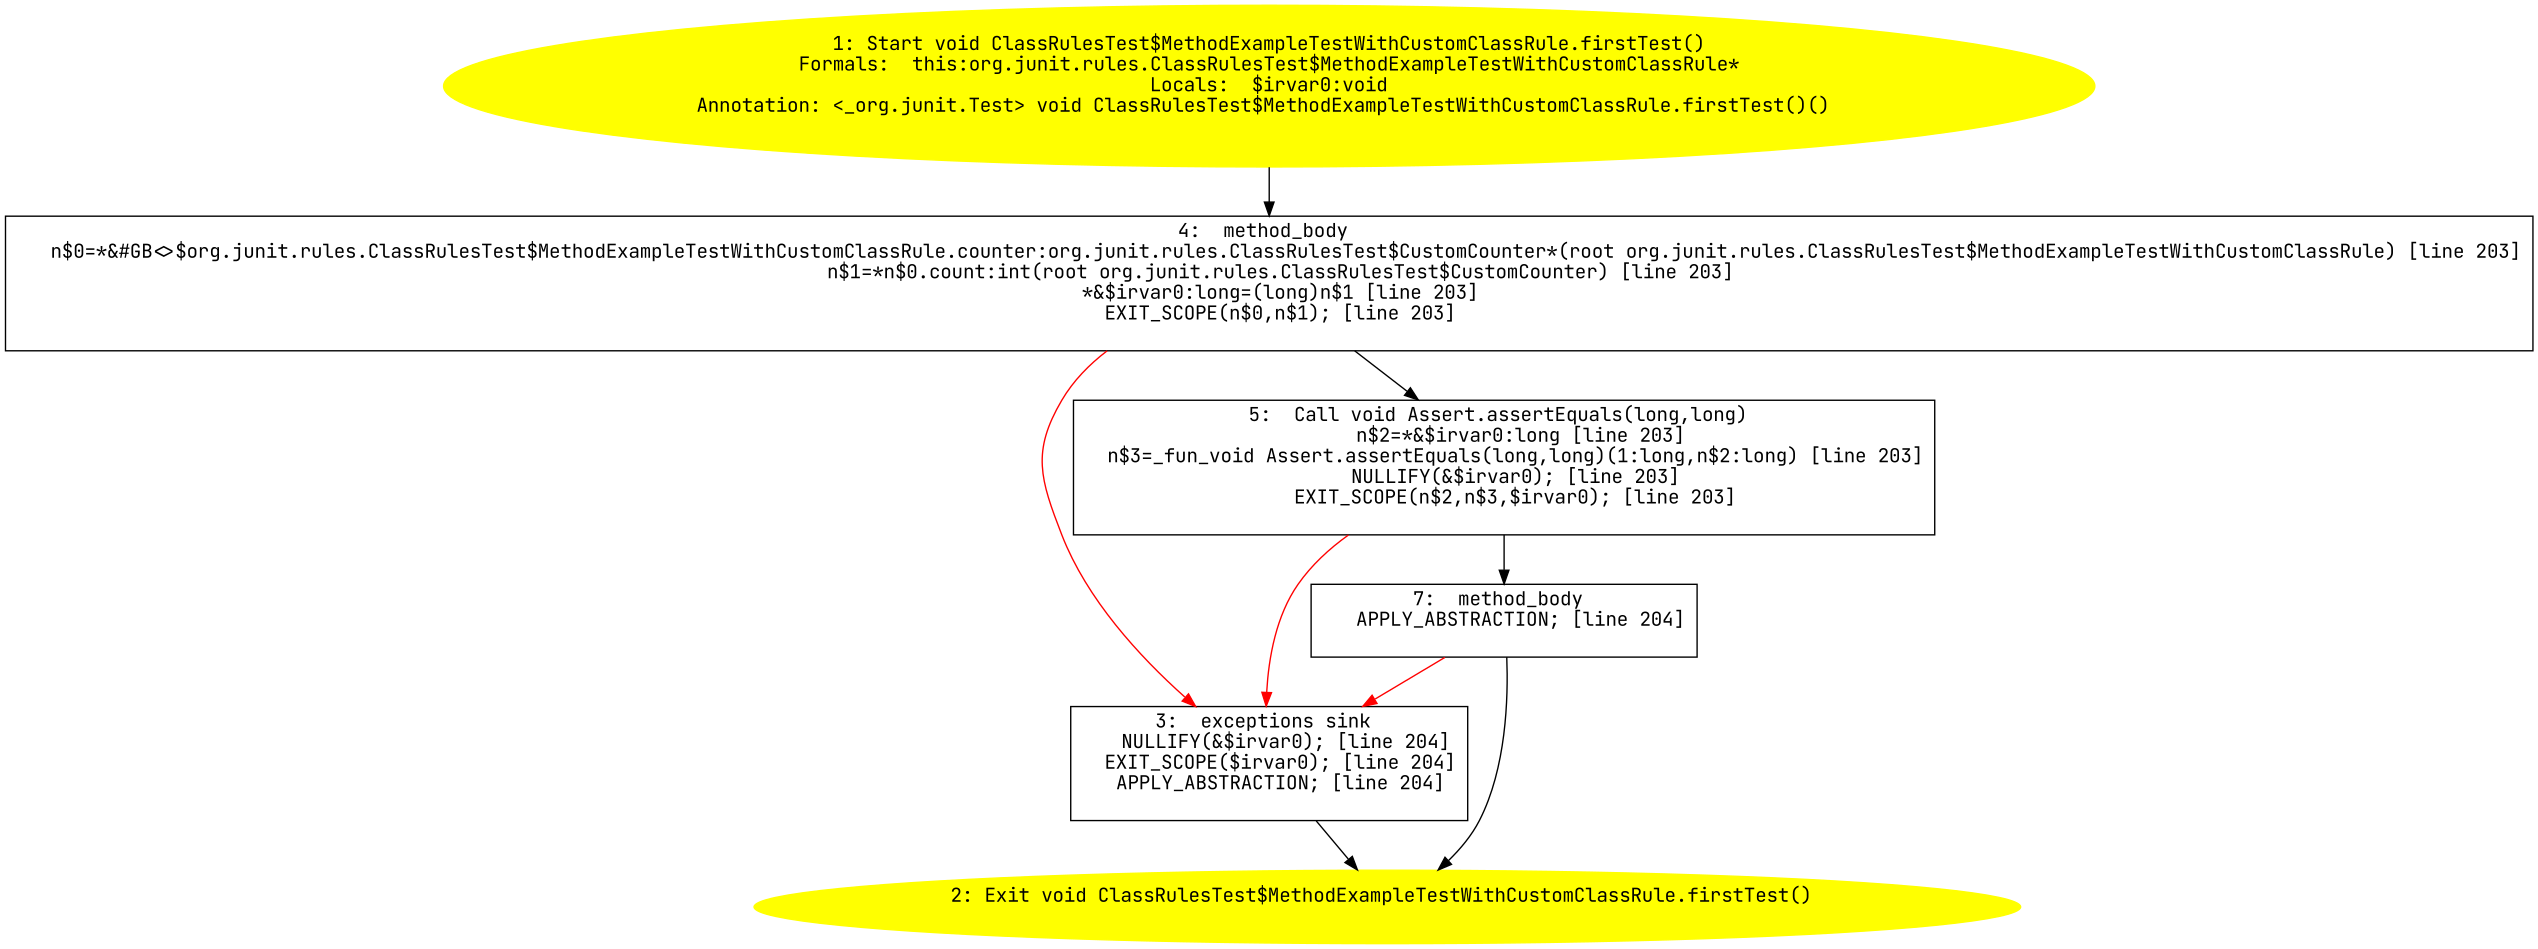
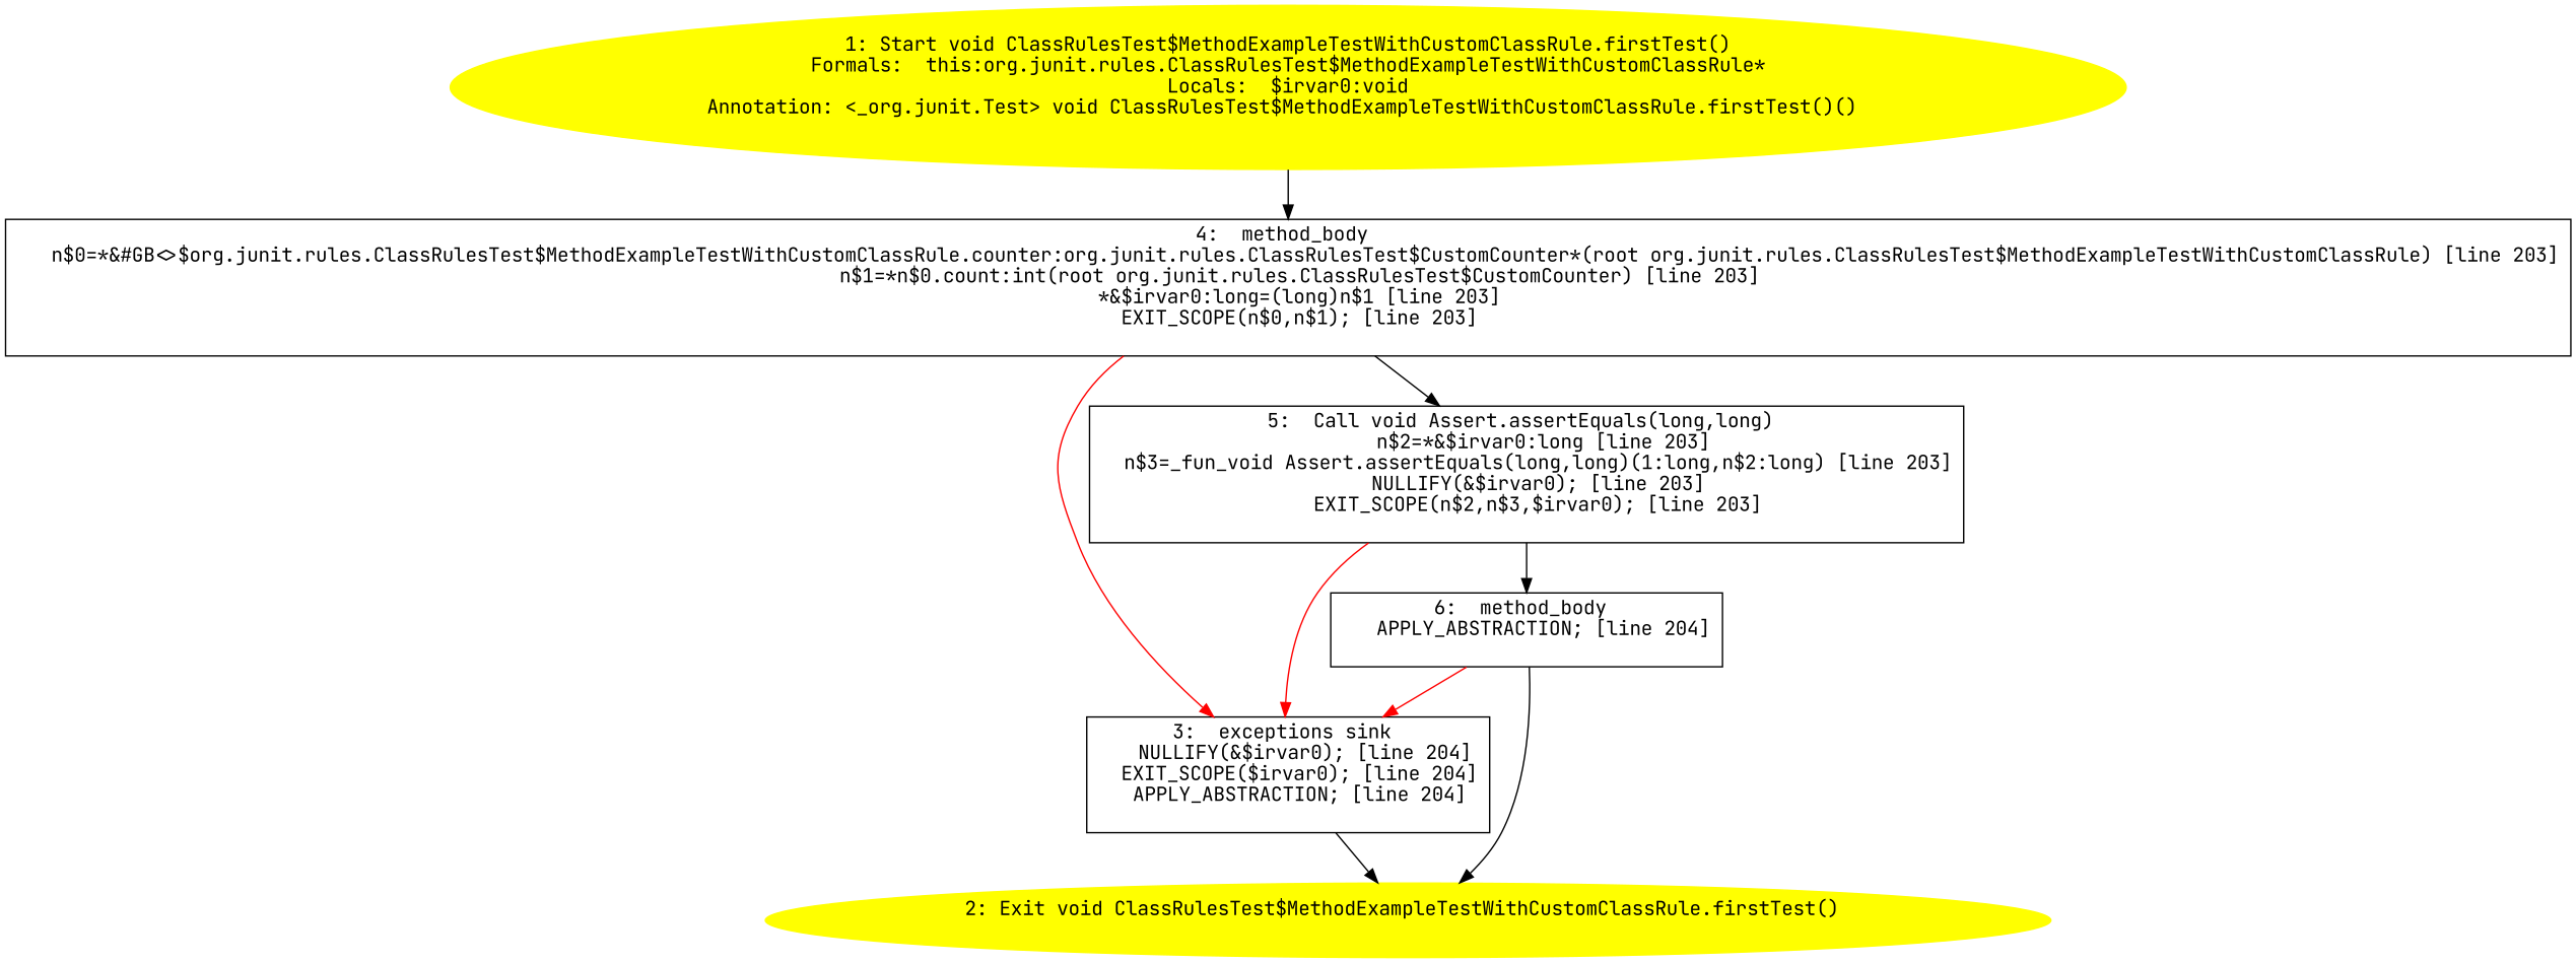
  digraph {
    fontname="JetBrains Mono"
    node [fontname="JetBrains Mono" shape=box]
    edge [fontname="JetBrains Mono"]
    n1 [color=yellow label="1: Start void ClassRulesTest$MethodExampleTestWithCustomClassRule.firstTest()\nFormals:  this:org.junit.rules.ClassRulesTest$MethodExampleTestWithCustomClassRule*\nLocals:  $irvar0:void\nAnnotation: <_org.junit.Test> void ClassRulesTest$MethodExampleTestWithCustomClassRule.firstTest()() \n  " style=filled shape=""]
    n2 [label="4:  method_body \n   n$0=*&#GB<>$org.junit.rules.ClassRulesTest$MethodExampleTestWithCustomClassRule.counter:org.junit.rules.ClassRulesTest$CustomCounter*(root org.junit.rules.ClassRulesTest$MethodExampleTestWithCustomClassRule) [line 203]\n  n$1=*n$0.count:int(root org.junit.rules.ClassRulesTest$CustomCounter) [line 203]\n  *&$irvar0:long=(long)n$1 [line 203]\n  EXIT_SCOPE(n$0,n$1); [line 203]\n "]
    n3 [label="3:  exceptions sink \n   NULLIFY(&$irvar0); [line 204]\n  EXIT_SCOPE($irvar0); [line 204]\n  APPLY_ABSTRACTION; [line 204]\n "]
    n4 [label="5:  Call void Assert.assertEquals(long,long) \n   n$2=*&$irvar0:long [line 203]\n  n$3=_fun_void Assert.assertEquals(long,long)(1:long,n$2:long) [line 203]\n  NULLIFY(&$irvar0); [line 203]\n  EXIT_SCOPE(n$2,n$3,$irvar0); [line 203]\n "]
    n5 [color=yellow label="2: Exit void ClassRulesTest$MethodExampleTestWithCustomClassRule.firstTest() \n  " style=filled shape=""]
-   n6 [label="7:  method_body \n   APPLY_ABSTRACTION; [line 204]\n "]
+   n6 [label="6:  method_body \n   APPLY_ABSTRACTION; [line 204]\n "]
    n1 -> n2
    n2 -> n3 [color=red]
    n2 -> n4
    n3 -> n5
    n4 -> n3 [color=red]
    n4 -> n6
    n6 -> n3 [color=red]
    n6 -> n5
  }
